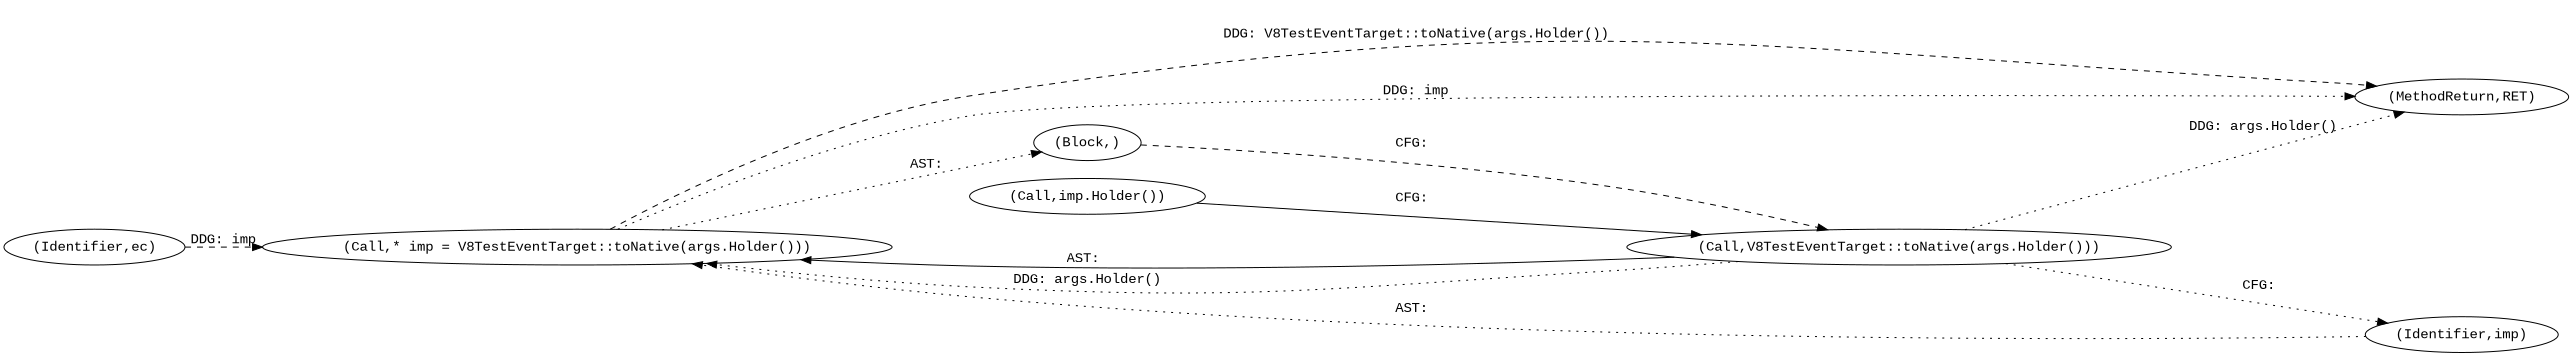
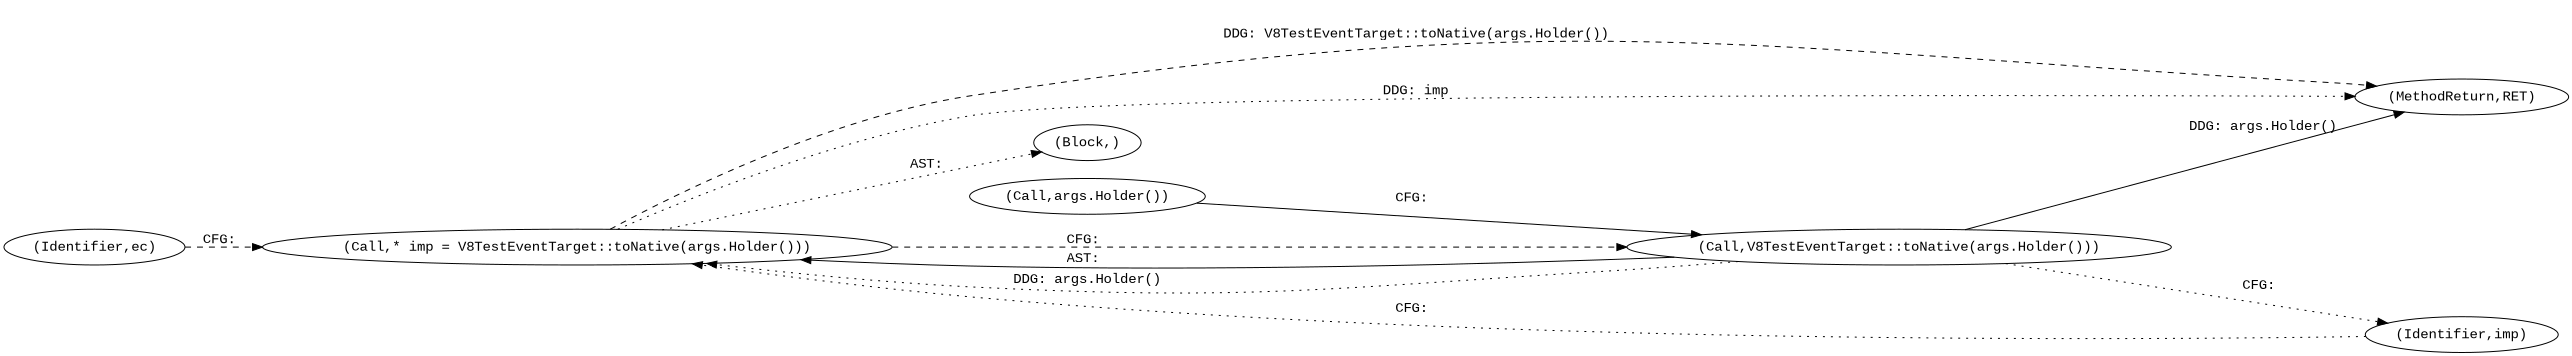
  digraph {
    fontname="Liberation Mono"
    rankdir=LR
    node [fontname="Liberation Mono"]
    edge [fontname="Liberation Mono" style=dotted]
    n1 [label="(Call,* imp = V8TestEventTarget::toNative(args.Holder()))"]
    n2 [label="(Call,V8TestEventTarget::toNative(args.Holder()))"]
    n3 [label="(MethodReturn,RET)"]
    n4 [label="(Block,)"]
    n5 [label="(Identifier,imp)"]
-   n6 [label="(Call,imp.Holder())"]
+   n6 [label="(Call,args.Holder())"]
    n7 [label="(Identifier,ec)"]
-   n4 -> n2 [label="CFG: " style=dashed]
+   n1 -> n2 [label="CFG: " style=dashed]
    n1 -> n3 [label="DDG: imp"]
    n1 -> n3 [label="DDG: V8TestEventTarget::toNative(args.Holder())" style=dashed]
    n1 -> n4 [label="AST: "]
    n2 -> n1 [label="AST: " style=solid]
    n2 -> n1 [label="DDG: args.Holder()"]
-   n2 -> n3 [label="DDG: args.Holder()"]
+   n2 -> n3 [label="DDG: args.Holder()" style=solid]
    n2 -> n5 [label="CFG: "]
-   n5 -> n1 [label="AST: "]
+   n5 -> n1 [label="CFG: "]
    n6 -> n2 [label="CFG: " style=solid]
-   n7 -> n1 [label="DDG: imp" style=dashed]
+   n7 -> n1 [label="CFG: " style=dashed]
  }
